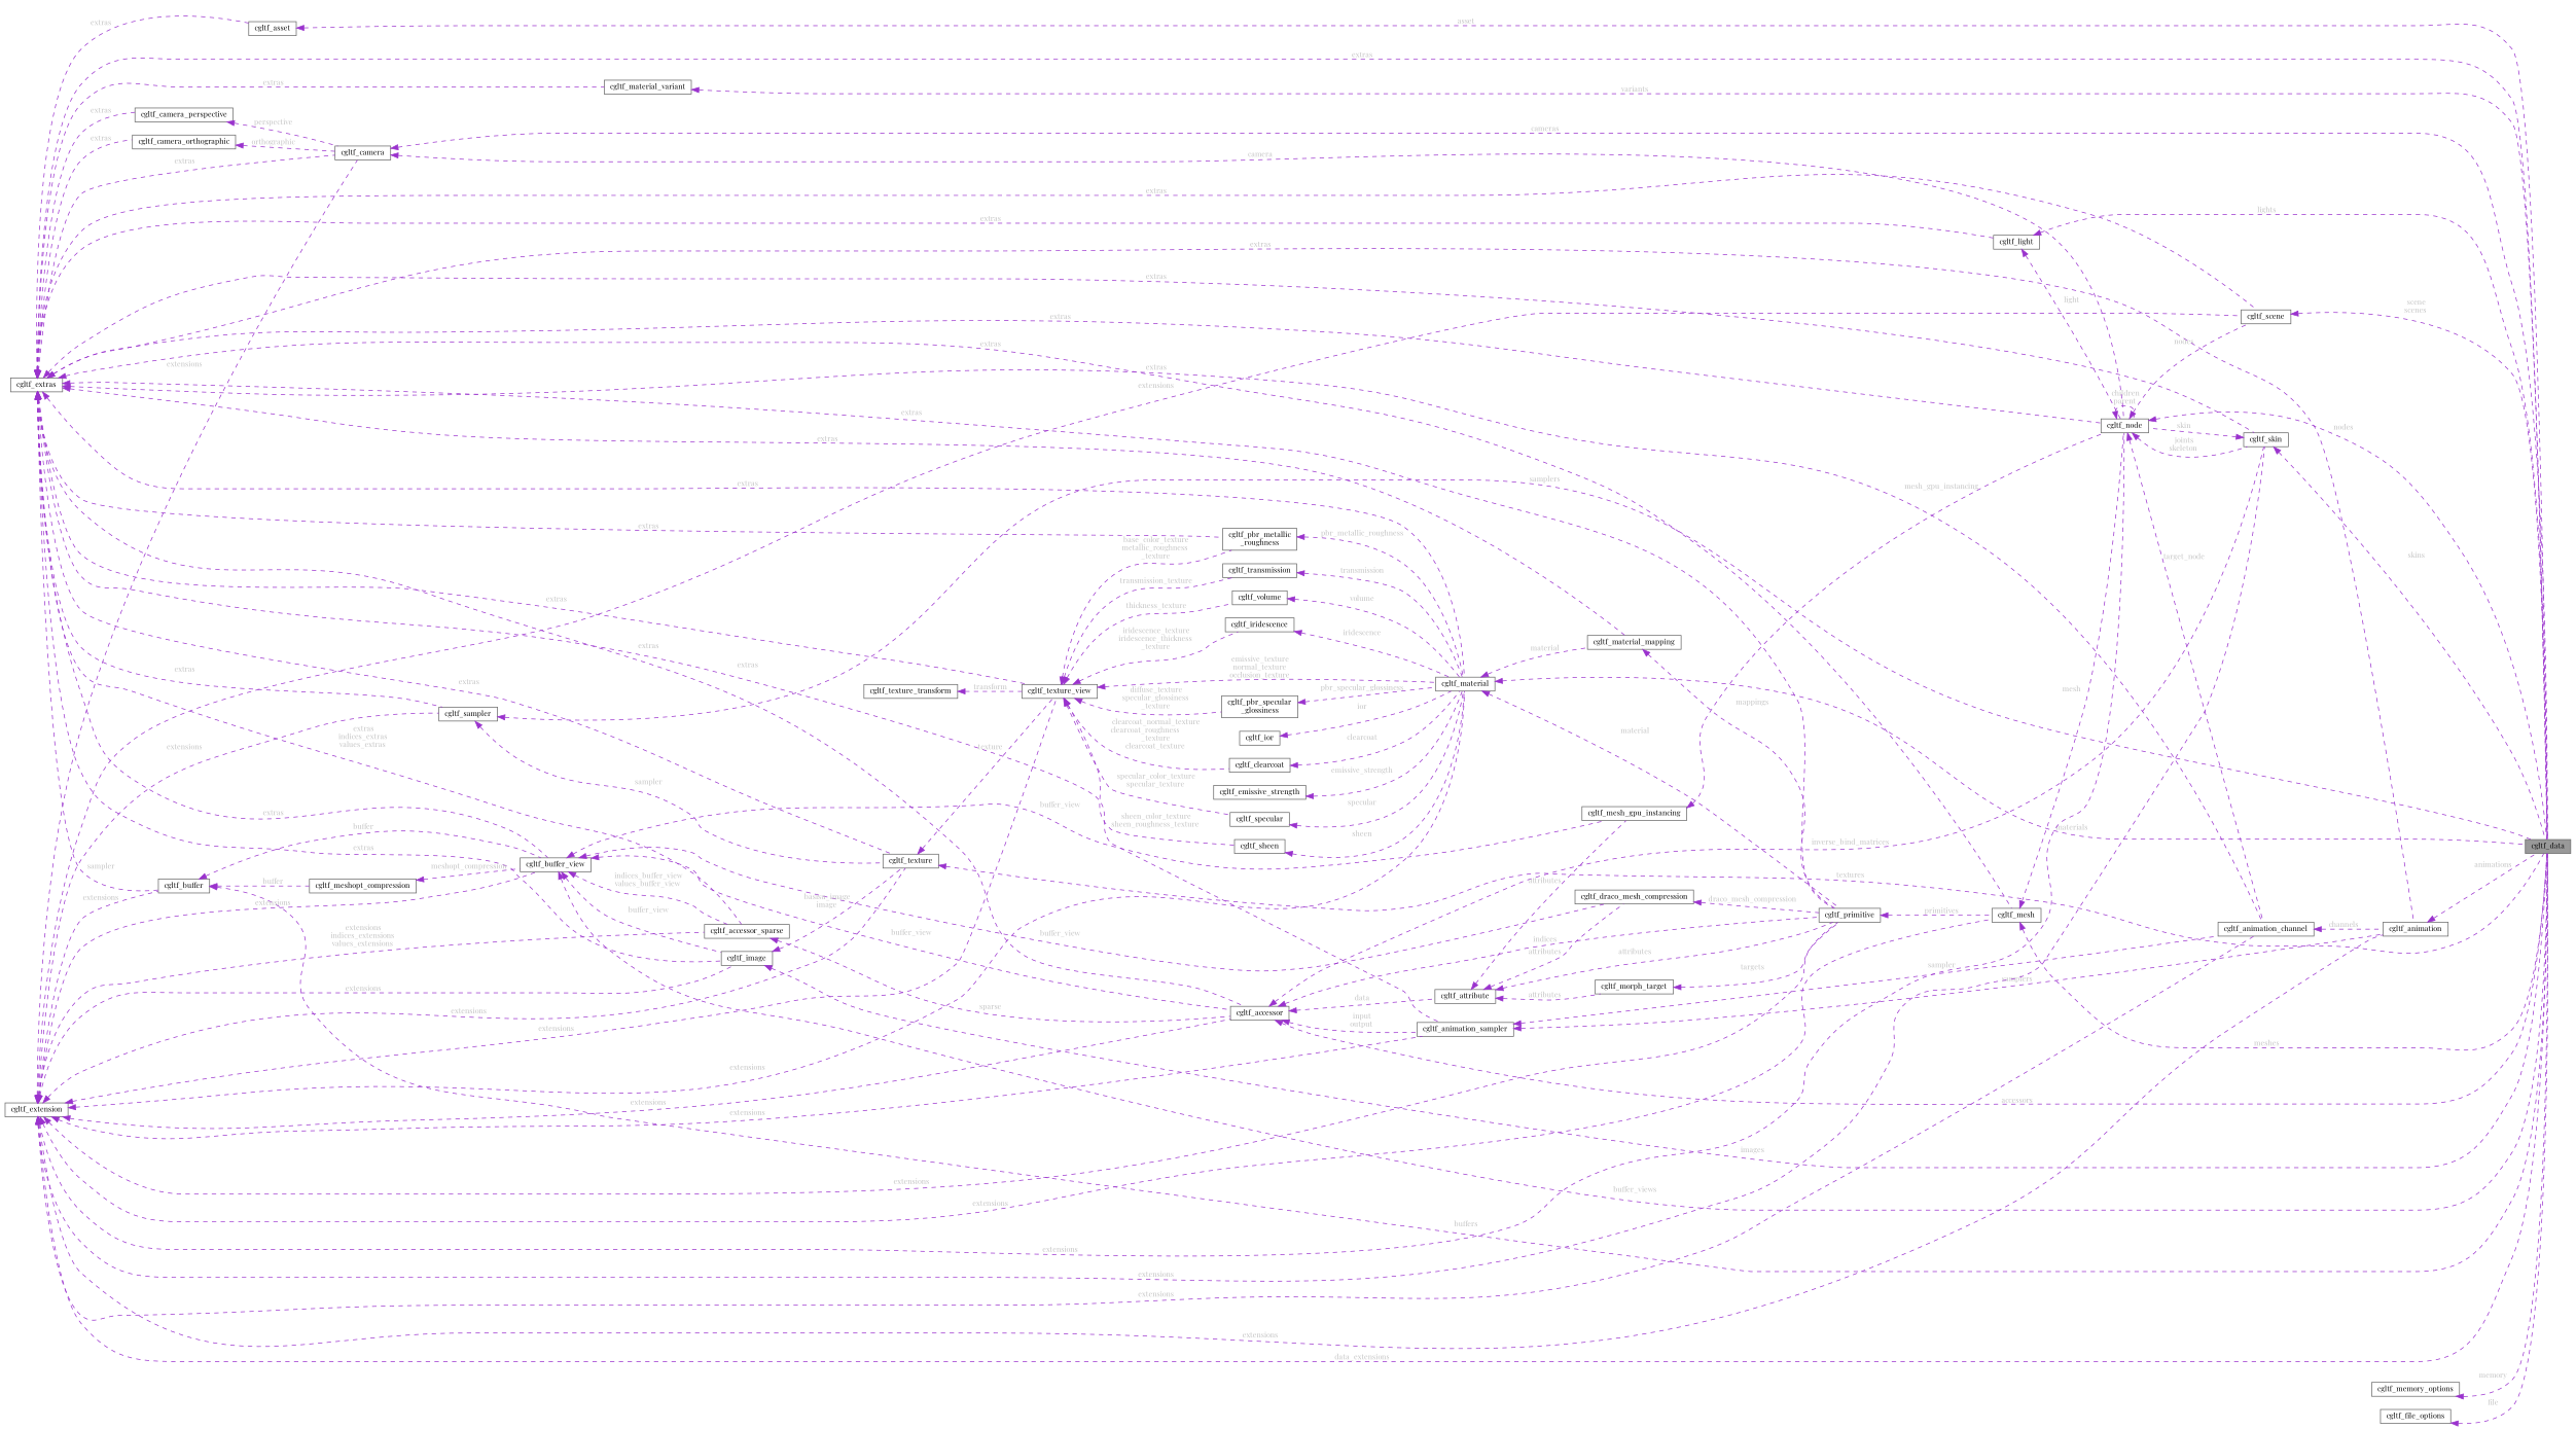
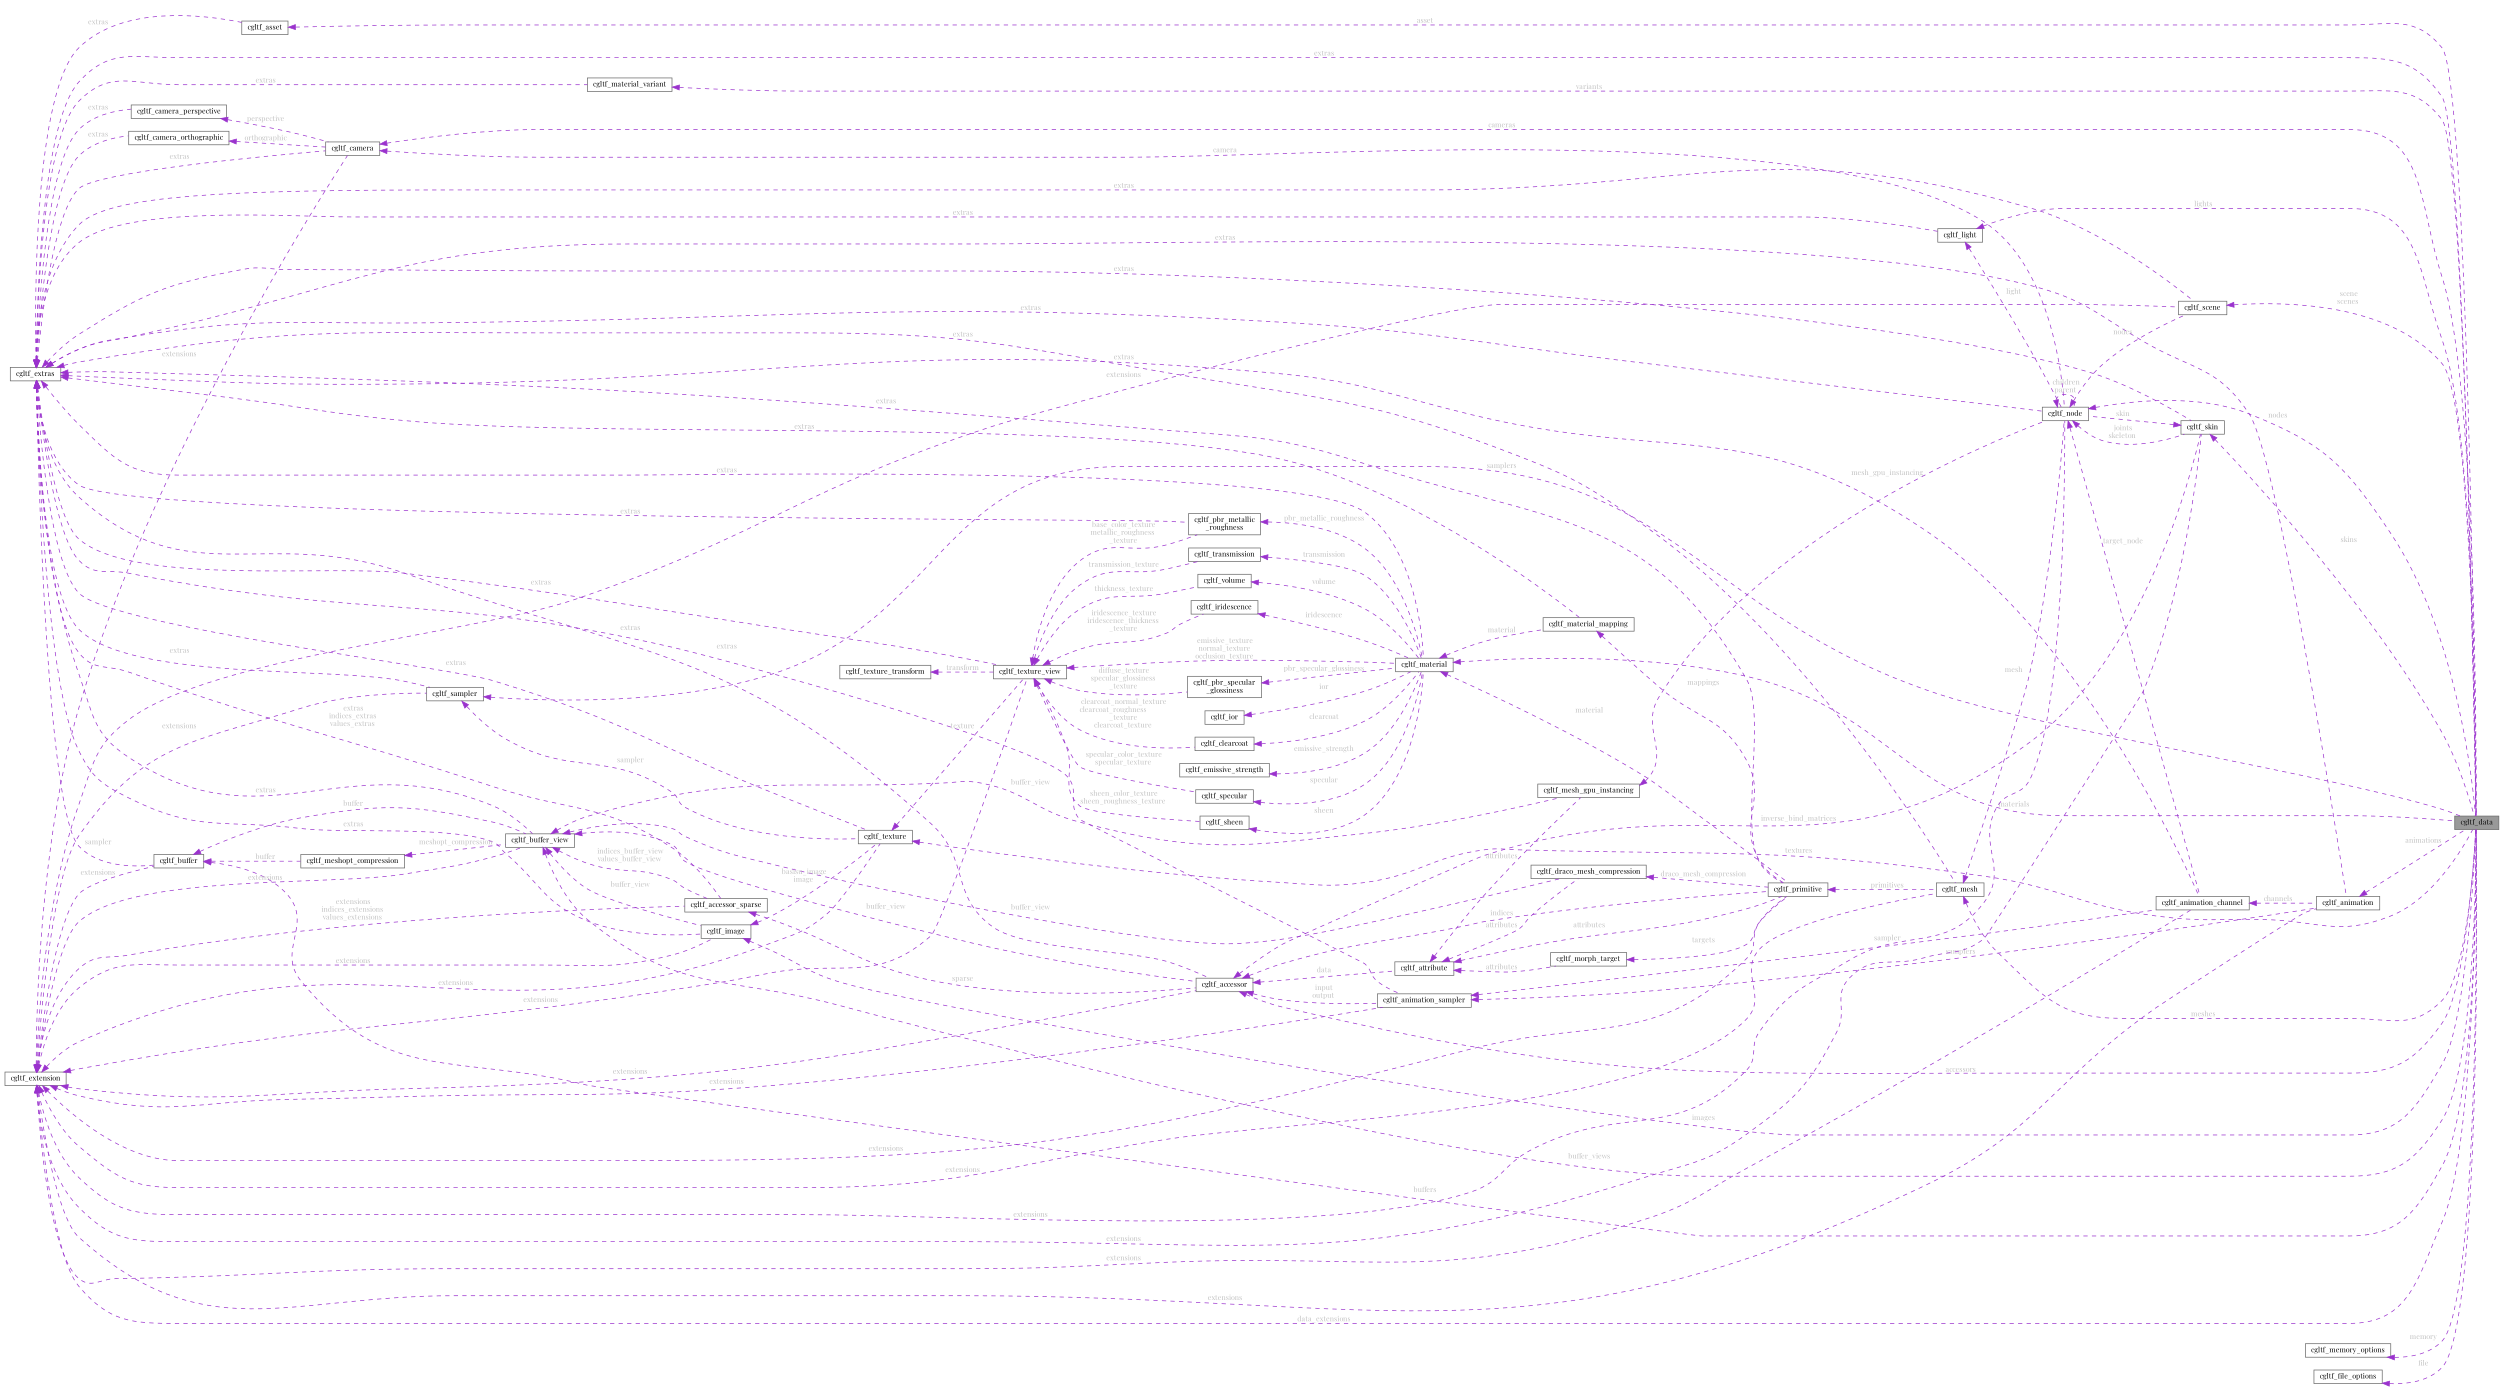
  digraph {
    fontname="Playfair Display"
    rankdir=LR
    node [color=gray40 fillcolor=white fontname="Playfair Display" fontsize=10 shape=box style=filled]
    edge [color=darkorchid3 dir=back fontcolor=grey fontname="Playfair Display" fontsize=10 labelfontname=Helvetica labelfontsize=10 style=dashed]
    n1 [fillcolor=grey60 fontcolor=black height=0.2 label=cgltf_data width=0.4]
    n2 [height=0.2 label=cgltf_asset width=0.4]
    n3 [height=0.2 label=cgltf_extras width=0.4]
    n4 [height=0.2 label=cgltf_mesh width=0.4]
    n5 [height=0.2 label=cgltf_primitive width=0.4]
    n6 [height=0.2 label=cgltf_accessor width=0.4]
    n7 [height=0.2 label=cgltf_buffer_view width=0.4]
    n8 [height=0.2 label=cgltf_buffer width=0.4]
    n9 [height=0.2 label=cgltf_accessor_sparse width=0.4]
    n10 [height=0.2 label=cgltf_material width=0.4]
    n11 [height=0.2 label="cgltf_pbr_metallic\l_roughness" width=0.4]
    n12 [height=0.2 label=cgltf_texture_view width=0.4]
    n13 [height=0.2 label=cgltf_texture width=0.4]
    n14 [height=0.2 label=cgltf_image width=0.4]
    n15 [height=0.2 label=cgltf_sampler width=0.4]
    n16 [height=0.2 label=cgltf_material_mapping width=0.4]
    n17 [height=0.2 label=cgltf_skin width=0.4]
    n18 [height=0.2 label=cgltf_node width=0.4]
    n19 [height=0.2 label=cgltf_camera width=0.4]
    n20 [height=0.2 label=cgltf_camera_perspective width=0.4]
    n21 [height=0.2 label=cgltf_camera_orthographic width=0.4]
    n22 [height=0.2 label=cgltf_light width=0.4]
    n23 [height=0.2 label=cgltf_scene width=0.4]
    n24 [height=0.2 label=cgltf_animation width=0.4]
    n25 [height=0.2 label=cgltf_animation_sampler width=0.4]
    n26 [height=0.2 label=cgltf_animation_channel width=0.4]
    n27 [height=0.2 label=cgltf_material_variant width=0.4]
    n28 [height=0.2 label=cgltf_attribute width=0.4]
    n29 [height=0.2 label=cgltf_draco_mesh_compression width=0.4]
    n30 [height=0.2 label=cgltf_mesh_gpu_instancing width=0.4]
    n31 [height=0.2 label=cgltf_meshopt_compression width=0.4]
    n32 [height=0.2 label="cgltf_pbr_specular\l_glossiness" width=0.4]
    n33 [height=0.2 label=cgltf_clearcoat width=0.4]
    n34 [height=0.2 label=cgltf_specular width=0.4]
    n35 [height=0.2 label=cgltf_sheen width=0.4]
    n36 [height=0.2 label=cgltf_transmission width=0.4]
    n37 [height=0.2 label=cgltf_volume width=0.4]
    n38 [height=0.2 label=cgltf_iridescence width=0.4]
    n39 [height=0.2 label=cgltf_extension width=0.4]
    n40 [height=0.2 label=cgltf_morph_target width=0.4]
    n41 [height=0.2 label=cgltf_texture_transform width=0.4]
    n42 [height=0.2 label=cgltf_ior width=0.4]
    n43 [height=0.2 label=cgltf_emissive_strength width=0.4]
    n44 [height=0.2 label=cgltf_memory_options width=0.4]
    n45 [height=0.2 label=cgltf_file_options width=0.4]
    n2 -> n1 [label=" asset"]
    n3 -> n1 [label=" extras"]
    n3 -> n2 [label=" extras"]
    n3 -> n4 [label=" extras"]
    n3 -> n5 [label=" extras"]
    n3 -> n6 [label=" extras"]
    n3 -> n7 [label=" extras"]
    n3 -> n8 [label=" sampler"]
    n3 -> n9 [label=" extras\nindices_extras\nvalues_extras"]
    n3 -> n10 [label=" extras"]
    n3 -> n11 [label=" extras"]
    n3 -> n12 [label=" extras"]
    n3 -> n13 [label=" extras"]
    n3 -> n14 [label=" extras"]
    n3 -> n15 [label=" extras"]
    n3 -> n16 [label=" extras"]
    n3 -> n17 [label=" extras"]
    n3 -> n18 [label=" extras"]
    n3 -> n19 [label=" extras"]
    n3 -> n20 [label=" extras"]
    n3 -> n21 [label=" extras"]
    n3 -> n22 [label=" extras"]
    n3 -> n23 [label=" extras"]
    n3 -> n24 [label=" extras"]
    n3 -> n25 [label=" extras"]
    n3 -> n26 [label=" extras"]
    n3 -> n27 [label=" extras"]
    n4 -> n1 [label=" meshes"]
    n4 -> n18 [label=" mesh"]
    n5 -> n4 [label=" primitives"]
    n6 -> n1 [label=" accessors"]
    n6 -> n5 [label=" indices"]
    n6 -> n17 [label=" inverse_bind_matrices"]
    n6 -> n25 [label=" input\noutput"]
    n6 -> n28 [label=" data"]
    n7 -> n1 [label=" buffer_views"]
    n7 -> n6 [label=" buffer_view"]
    n7 -> n9 [label=" indices_buffer_view\nvalues_buffer_view"]
    n7 -> n14 [label=" buffer_view"]
    n7 -> n29 [label=" buffer_view"]
    n7 -> n30 [label=" buffer_view"]
    n8 -> n1 [label=" buffers"]
    n8 -> n7 [label=" buffer"]
    n8 -> n31 [label=" buffer"]
    n9 -> n6 [label=" sparse"]
    n10 -> n1 [label=" materials"]
    n10 -> n5 [label=" material"]
    n10 -> n16 [label=" material"]
    n11 -> n10 [label=" pbr_metallic_roughness"]
    n12 -> n10 [label=" emissive_texture\nnormal_texture\nocclusion_texture"]
    n12 -> n11 [label=" base_color_texture\nmetallic_roughness\l_texture"]
    n12 -> n32 [label=" diffuse_texture\nspecular_glossiness\l_texture"]
    n12 -> n33 [label=" clearcoat_normal_texture\nclearcoat_roughness\l_texture\nclearcoat_texture"]
    n12 -> n34 [label=" specular_color_texture\nspecular_texture"]
    n12 -> n35 [label=" sheen_color_texture\nsheen_roughness_texture"]
    n12 -> n36 [label=" transmission_texture"]
    n12 -> n37 [label=" thickness_texture"]
    n12 -> n38 [label=" iridescence_texture\niridescence_thickness\l_texture"]
    n13 -> n1 [label=" textures"]
    n13 -> n12 [label=" texture"]
    n14 -> n1 [label=" images"]
    n14 -> n13 [label=" basisu_image\nimage"]
    n15 -> n1 [label=" samplers"]
    n15 -> n13 [label=" sampler"]
    n16 -> n5 [label=" mappings"]
    n17 -> n1 [label=" skins"]
    n17 -> n18 [label=" skin"]
    n18 -> n1 [label=" nodes"]
    n18 -> n17 [label=" joints\nskeleton"]
    n18 -> n18 [label=" children\nparent"]
    n18 -> n23 [label=" nodes"]
    n18 -> n26 [label=" target_node"]
    n19 -> n1 [label=" cameras"]
    n19 -> n18 [label=" camera"]
    n20 -> n19 [label=" perspective"]
    n21 -> n19 [label=" orthographic"]
    n22 -> n1 [label=" lights"]
    n22 -> n18 [label=" light"]
    n23 -> n1 [label=" scene\nscenes"]
    n24 -> n1 [label=" animations"]
    n25 -> n24 [label=" samplers"]
    n25 -> n26 [label=" sampler"]
    n26 -> n24 [label=" channels"]
    n27 -> n1 [label=" variants"]
    n28 -> n5 [label=" attributes"]
    n28 -> n29 [label=" attributes"]
    n28 -> n30 [label=" attributes"]
    n28 -> n40 [label=" attributes"]
    n29 -> n5 [label=" draco_mesh_compression"]
    n30 -> n18 [label=" mesh_gpu_instancing"]
    n31 -> n7 [label=" meshopt_compression"]
    n32 -> n10 [label=" pbr_specular_glossiness"]
    n33 -> n10 [label=" clearcoat"]
    n34 -> n10 [label=" specular"]
    n35 -> n10 [label=" sheen"]
    n36 -> n10 [label=" transmission"]
    n37 -> n10 [label=" volume"]
    n38 -> n10 [label=" iridescence"]
    n39 -> n1 [label=" data_extensions"]
    n39 -> n4 [label=" extensions"]
    n39 -> n5 [label=" extensions"]
    n39 -> n6 [label=" extensions"]
    n39 -> n7 [label=" extensions"]
    n39 -> n8 [label=" extensions"]
    n39 -> n9 [label=" extensions\nindices_extensions\nvalues_extensions"]
-   n39 -> n10 [label=" extensions"]
    n39 -> n12 [label=" extensions"]
    n39 -> n13 [label=" extensions"]
    n39 -> n14 [label=" extensions"]
    n39 -> n15 [label=" extensions"]
    n39 -> n17 [label=" extensions"]
    n39 -> n18 [label=" extensions"]
    n39 -> n19 [label=" extensions"]
    n39 -> n23 [label=" extensions"]
    n39 -> n24 [label=" extensions"]
    n39 -> n25 [label=" extensions"]
    n39 -> n26 [label=" extensions"]
    n40 -> n5 [label=" targets"]
    n41 -> n12 [label=" transform"]
    n42 -> n10 [label=" ior"]
    n43 -> n10 [label=" emissive_strength"]
    n44 -> n1 [label=" memory"]
    n45 -> n1 [label=" file"]
  }
